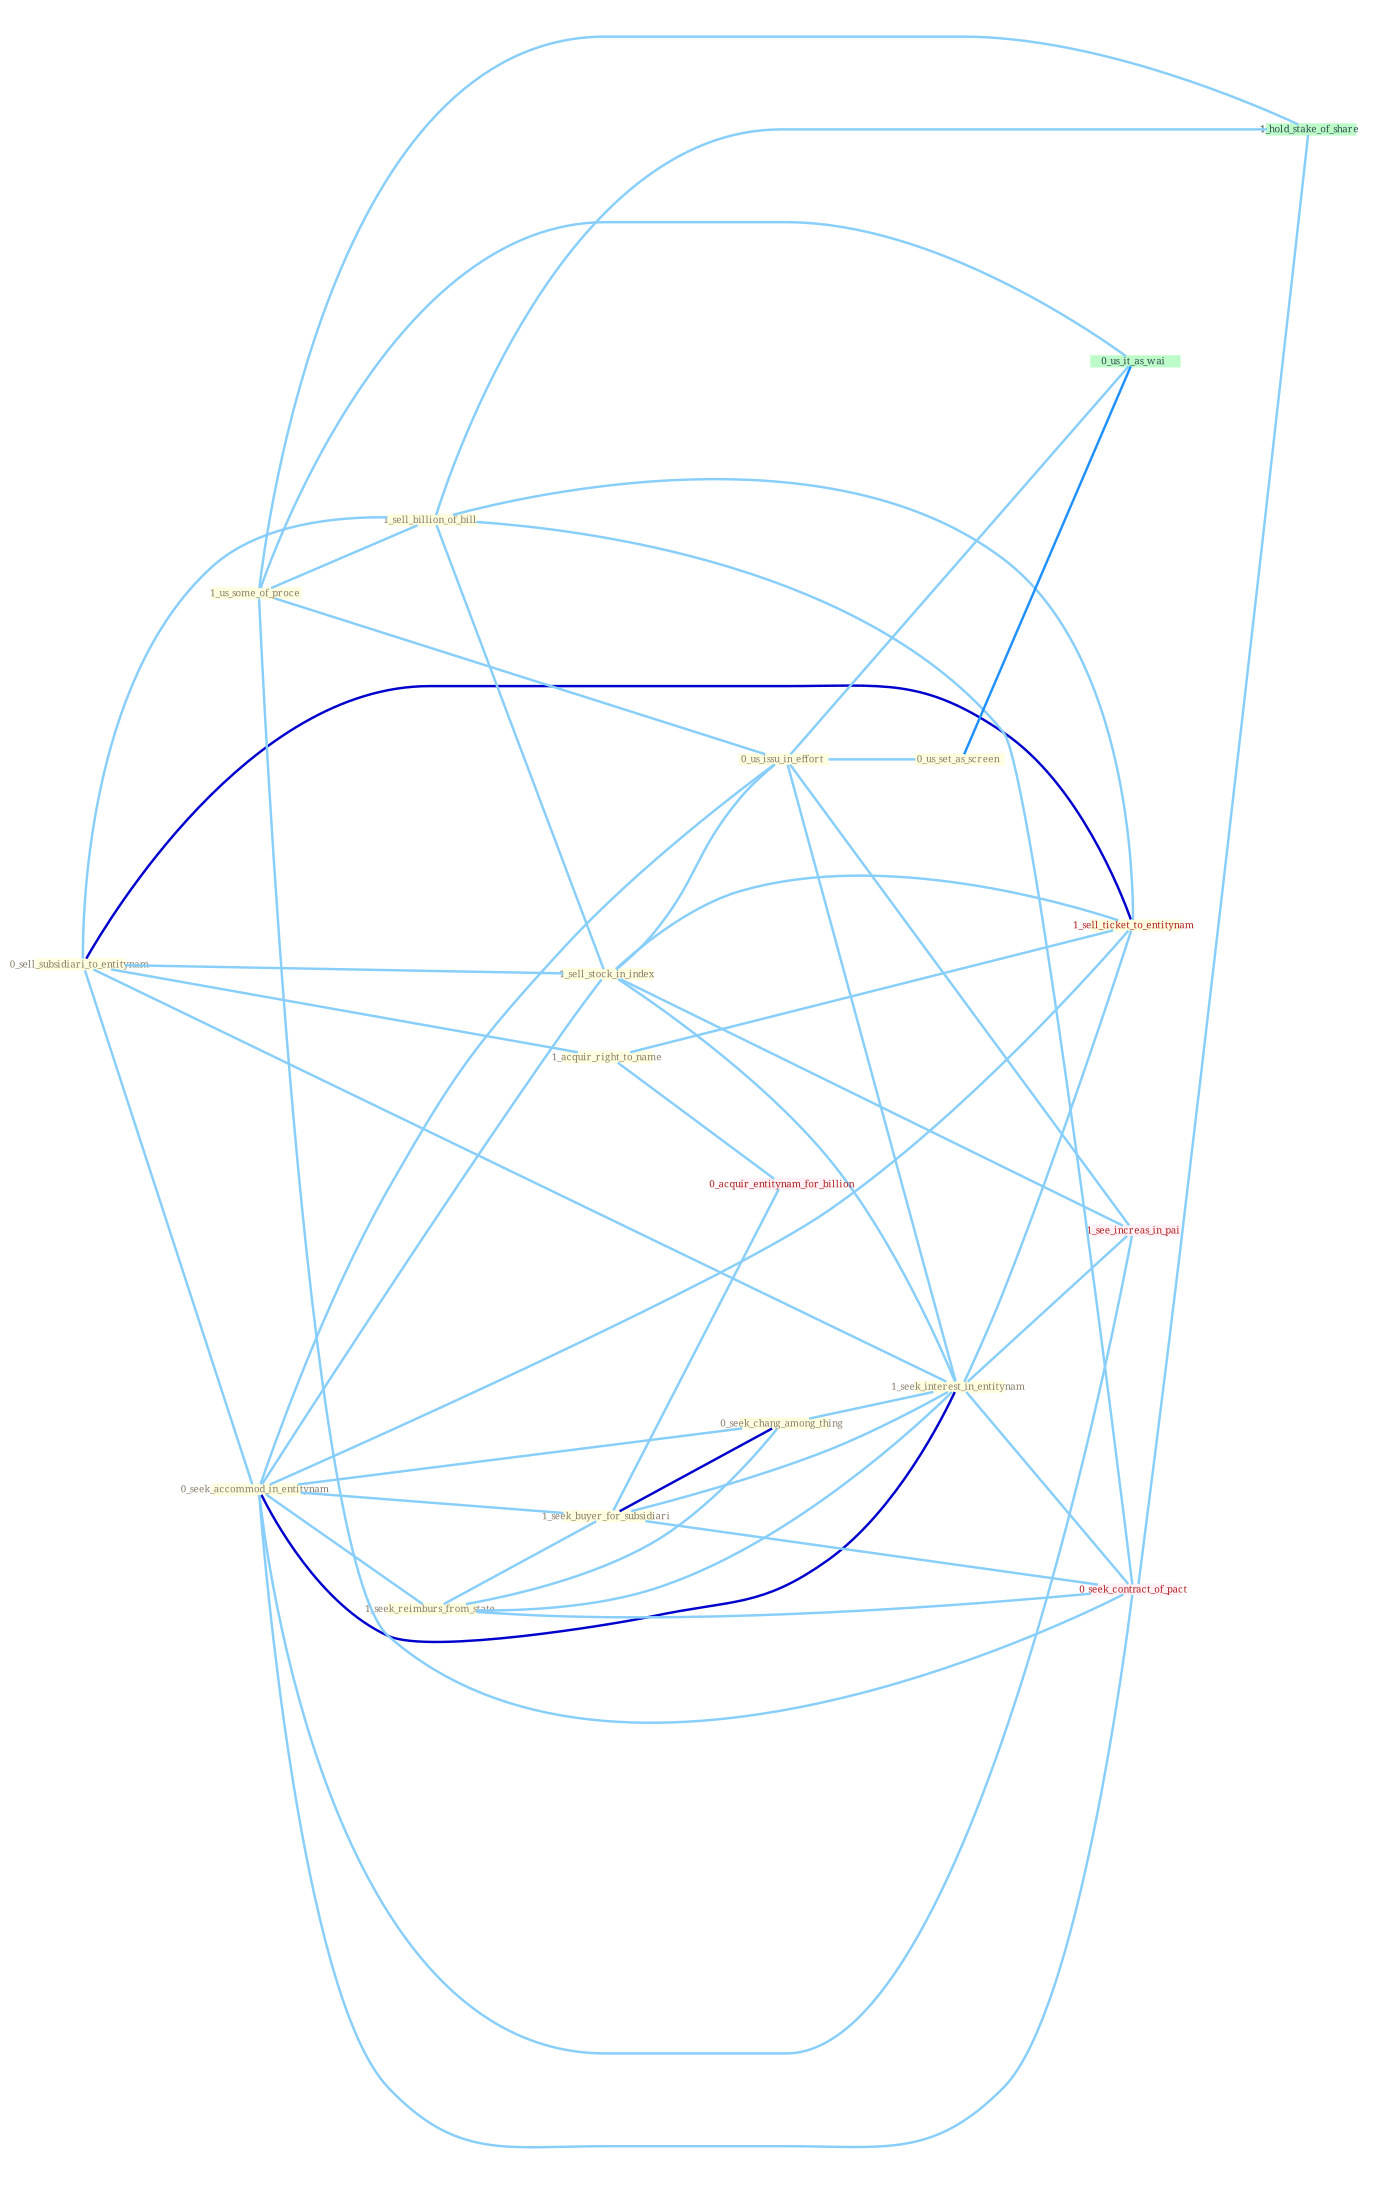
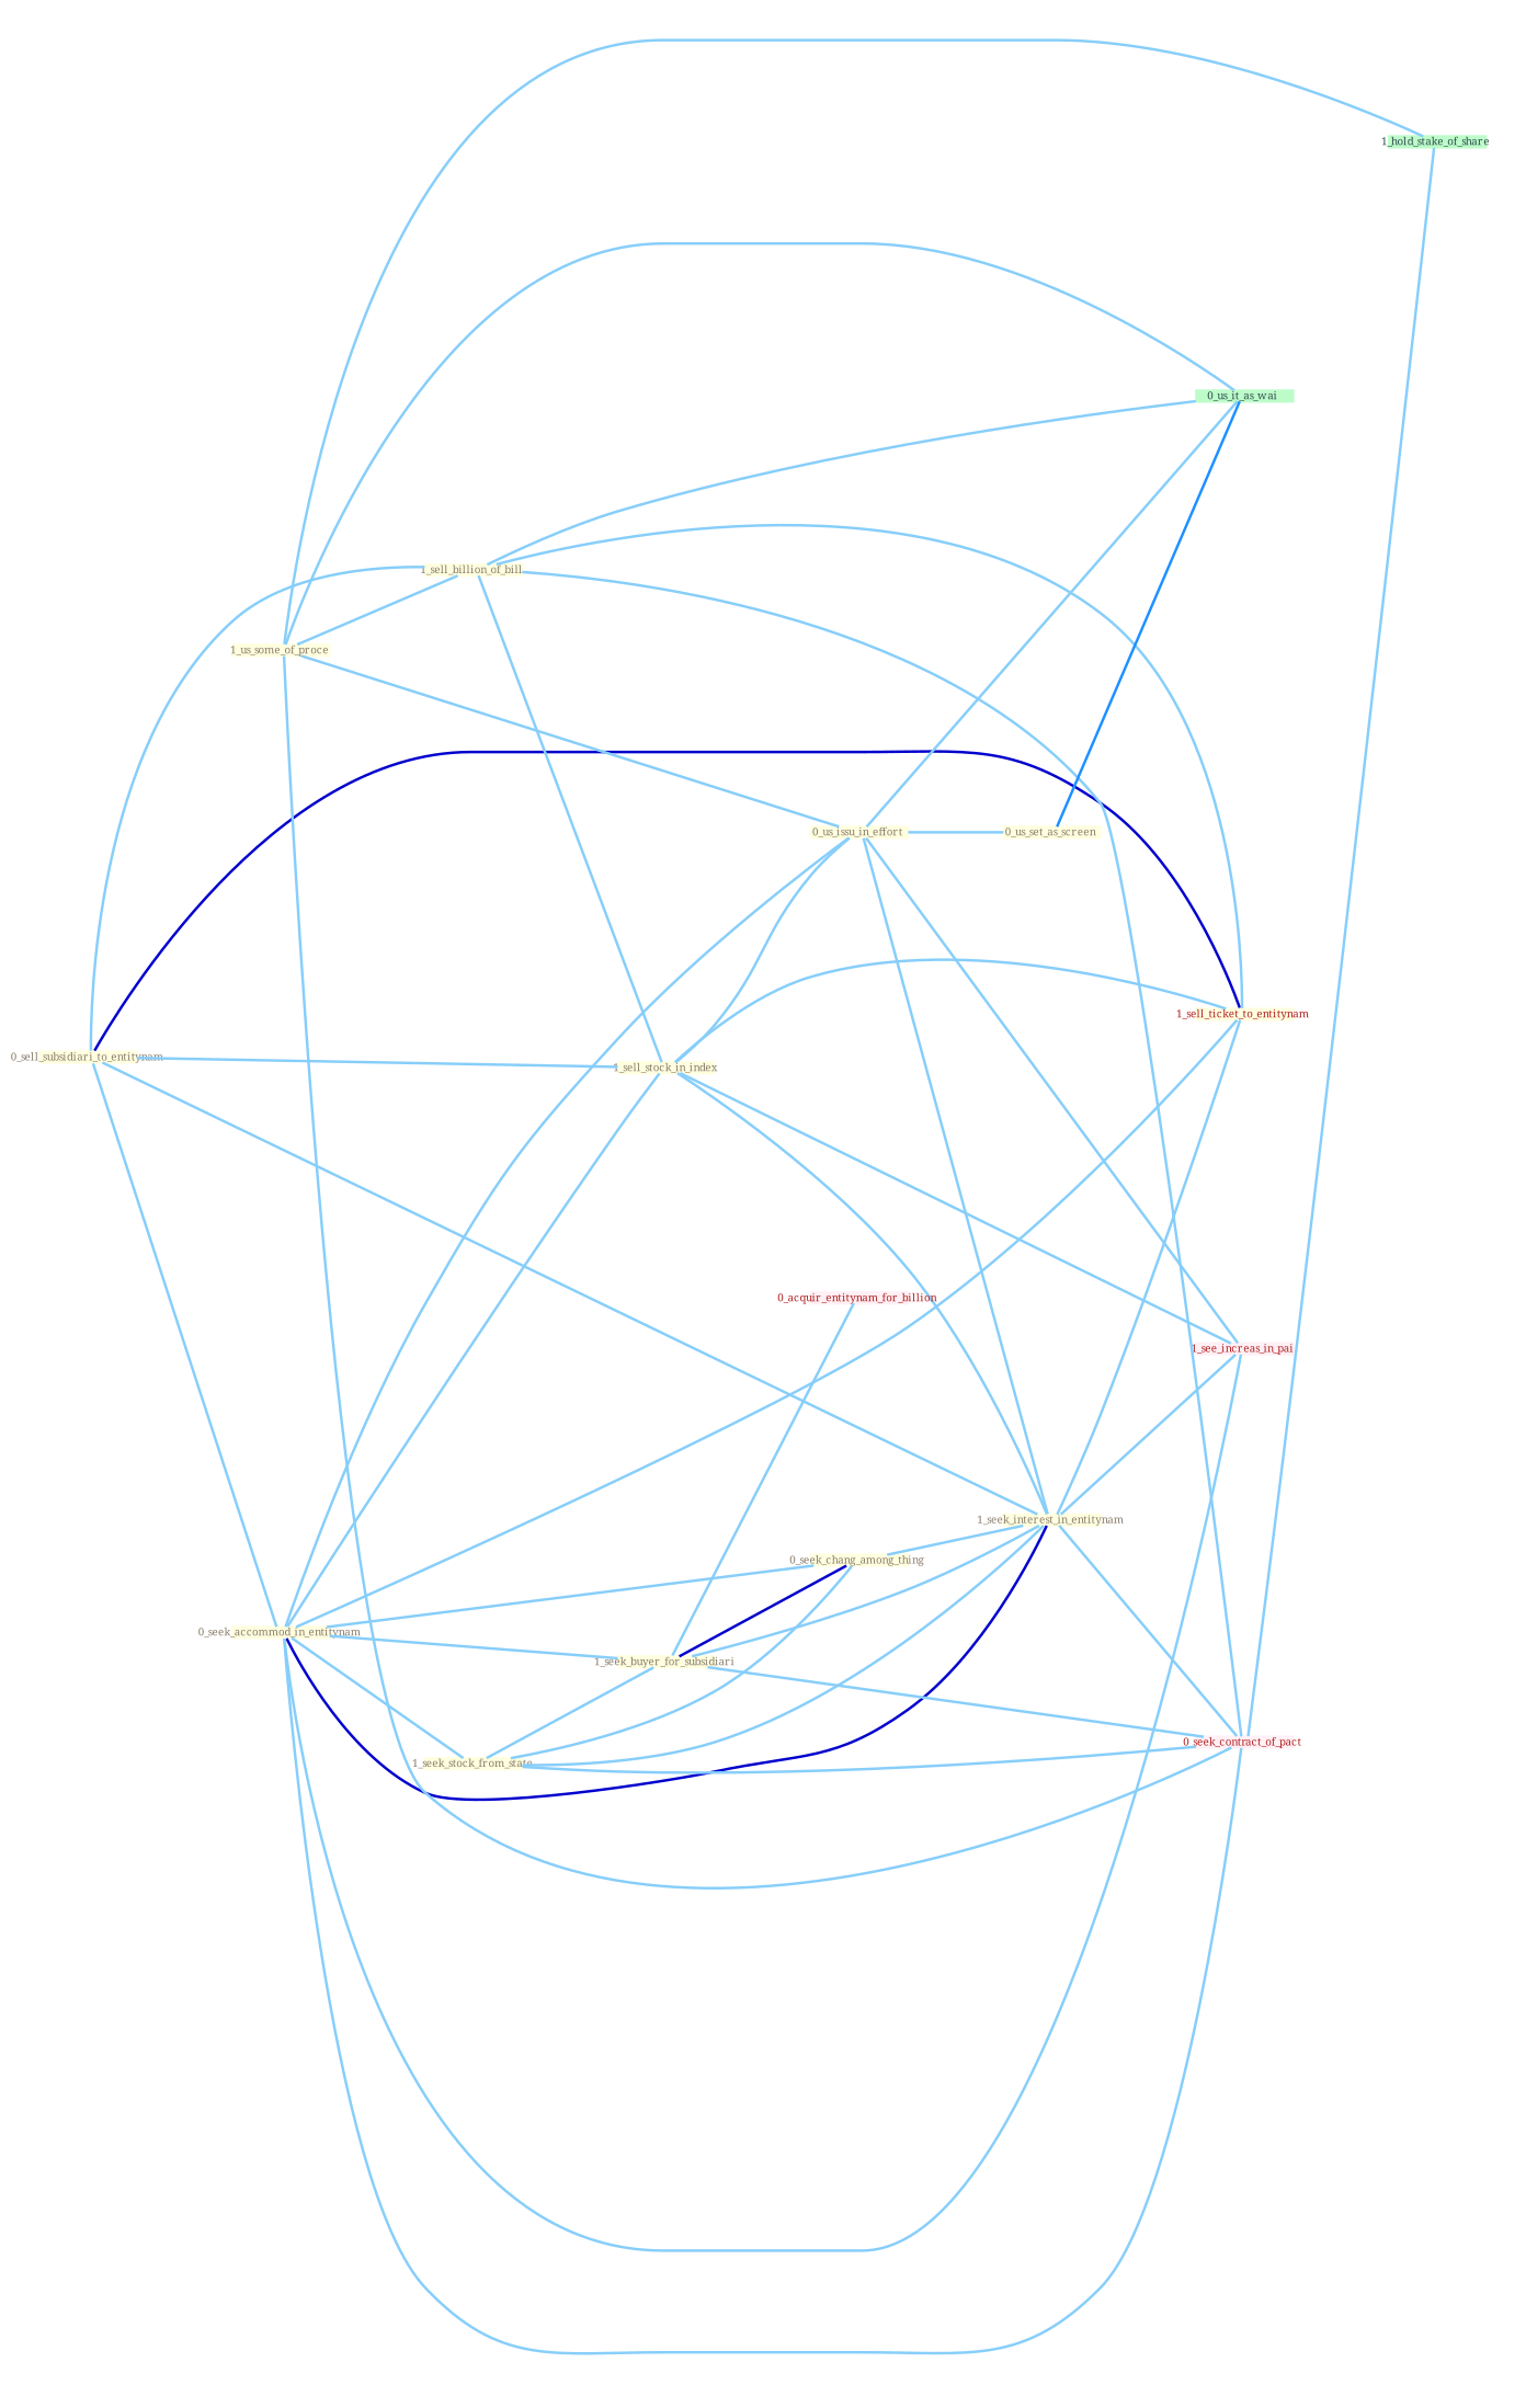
  graph {
    fontname="Noto Serif"
    rankdir=LR
    node [color="#ffffe0" fixedsize=true fontcolor="#8b7d6b" fontname="Noto Serif" fontsize=4 shape=polygon style=filled]
    edge [color="#87cefa" fontname="Noto Serif" w=1]
    "0_sell_subsidiari_to_entitynam " [height=.06 width=.5]
    "0_seek_accommod_in_entitynam " [height=.06 width=.5]
    "1_us_some_of_proce " [height=.06 width=.5]
-   "1_seek_reimburs_from_state " [height=.06 width=.5]
+   "1_seek_reimburs_from_state " [height=.06 width=.5 label="1_seek_stock_from_state"]
    "1_sell_billion_of_bill " [height=.06 width=.5]
    "1_sell_stock_in_index " [height=.06 width=.5]
    "0_us_issu_in_effort " [height=.06 width=.5]
    "1_seek_buyer_for_subsidiari " [height=.06 width=.5]
    "0_seek_chang_among_thing " [height=.06 width=.5]
    "1_seek_interest_in_entitynam " [height=.06 width=.5]
-   "1_acquir_right_to_name " [height=.06 width=.5]
    "1_sell_ticket_to_entitynam " [fontcolor="#b22222" height=.06 width=.5]
    "0_us_set_as_screen " [height=.06 width=.5]
    "0_seek_contract_of_pact " [color="#fff0f5" fontcolor="#b22222" height=.06 width=.5]
    "0_acquir_entitynam_for_billion " [color="#fff0f5" fontcolor="#b22222" height=.06 width=.5]
    "1_see_increas_in_pai " [color="#fff0f5" fontcolor="#b22222" height=.06 width=.5]
    "0_us_it_as_wai " [color="#BDFCC9" fontcolor="#2f4f4f" height=.06 width=.5]
    "1_hold_stake_of_share " [color="#BDFCC9" fontcolor="#2f4f4f" height=.06 width=.5]
    subgraph sub_1 {
      "0_sell_subsidiari_to_entitynam "
      "0_seek_accommod_in_entitynam "
      "1_us_some_of_proce "
      "1_seek_reimburs_from_state "
      "1_sell_billion_of_bill "
      "1_sell_stock_in_index "
      "0_us_issu_in_effort "
      "1_seek_buyer_for_subsidiari "
      "0_seek_chang_among_thing "
      "1_seek_interest_in_entitynam "
-     "1_acquir_right_to_name "
      "1_sell_ticket_to_entitynam "
      "0_us_set_as_screen "
    }
    subgraph sub_2 {
      "0_seek_contract_of_pact "
      "0_acquir_entitynam_for_billion "
      "1_see_increas_in_pai "
    }
    "0_sell_subsidiari_to_entitynam " -- "0_seek_accommod_in_entitynam "
    "0_sell_subsidiari_to_entitynam " -- "1_sell_billion_of_bill "
    "0_sell_subsidiari_to_entitynam " -- "1_sell_stock_in_index "
    "0_sell_subsidiari_to_entitynam " -- "1_seek_interest_in_entitynam "
-   "0_sell_subsidiari_to_entitynam " -- "1_acquir_right_to_name "
    "0_sell_subsidiari_to_entitynam " -- "1_sell_ticket_to_entitynam " [color="#0000cd" w=3]
    "0_seek_accommod_in_entitynam " -- "1_seek_reimburs_from_state "
    "0_seek_accommod_in_entitynam " -- "1_sell_stock_in_index "
    "0_seek_accommod_in_entitynam " -- "0_us_issu_in_effort "
    "0_seek_accommod_in_entitynam " -- "1_seek_buyer_for_subsidiari "
    "0_seek_accommod_in_entitynam " -- "0_seek_chang_among_thing "
    "0_seek_accommod_in_entitynam " -- "1_seek_interest_in_entitynam " [color="#0000cd" w=3]
    "0_seek_accommod_in_entitynam " -- "1_sell_ticket_to_entitynam "
    "0_seek_accommod_in_entitynam " -- "0_seek_contract_of_pact "
    "0_seek_accommod_in_entitynam " -- "1_see_increas_in_pai "
    "1_us_some_of_proce " -- "1_sell_billion_of_bill "
    "1_us_some_of_proce " -- "0_us_issu_in_effort "
    "1_us_some_of_proce " -- "0_seek_contract_of_pact "
    "1_us_some_of_proce " -- "0_us_it_as_wai "
    "1_us_some_of_proce " -- "1_hold_stake_of_share "
    "1_seek_reimburs_from_state " -- "1_seek_buyer_for_subsidiari "
    "1_seek_reimburs_from_state " -- "0_seek_chang_among_thing "
    "1_seek_reimburs_from_state " -- "1_seek_interest_in_entitynam "
    "1_seek_reimburs_from_state " -- "0_seek_contract_of_pact "
    "1_sell_billion_of_bill " -- "1_sell_stock_in_index "
    "1_sell_billion_of_bill " -- "1_sell_ticket_to_entitynam "
    "1_sell_billion_of_bill " -- "0_seek_contract_of_pact "
-   "1_sell_billion_of_bill " -- "1_hold_stake_of_share "
+   "1_sell_billion_of_bill " -- "0_us_it_as_wai "
    "1_sell_stock_in_index " -- "0_us_issu_in_effort "
    "1_sell_stock_in_index " -- "1_seek_interest_in_entitynam "
    "1_sell_stock_in_index " -- "1_sell_ticket_to_entitynam "
    "1_sell_stock_in_index " -- "1_see_increas_in_pai "
    "0_us_issu_in_effort " -- "1_seek_interest_in_entitynam "
    "0_us_issu_in_effort " -- "0_us_set_as_screen "
    "0_us_issu_in_effort " -- "1_see_increas_in_pai "
    "0_us_issu_in_effort " -- "0_us_it_as_wai "
    "1_seek_buyer_for_subsidiari " -- "0_seek_chang_among_thing " [color="#0000cd"]
    "1_seek_buyer_for_subsidiari " -- "1_seek_interest_in_entitynam "
    "1_seek_buyer_for_subsidiari " -- "0_seek_contract_of_pact "
    "1_seek_buyer_for_subsidiari " -- "0_acquir_entitynam_for_billion "
    "0_seek_chang_among_thing " -- "1_seek_interest_in_entitynam "
    "1_seek_interest_in_entitynam " -- "1_sell_ticket_to_entitynam "
    "1_seek_interest_in_entitynam " -- "0_seek_contract_of_pact "
    "1_seek_interest_in_entitynam " -- "1_see_increas_in_pai "
-   "1_acquir_right_to_name " -- "1_sell_ticket_to_entitynam "
-   "1_acquir_right_to_name " -- "0_acquir_entitynam_for_billion "
    "0_us_set_as_screen " -- "0_us_it_as_wai " [color="#1e90ff" w=2]
    "0_seek_contract_of_pact " -- "1_hold_stake_of_share "
  }
